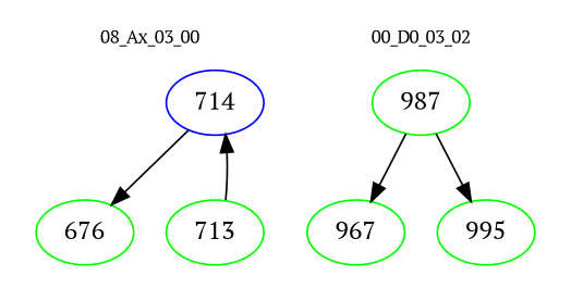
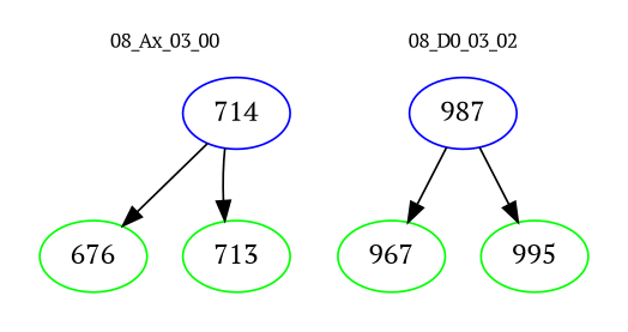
  digraph {
    fontname="PT Serif"
    node [color=green fontname="PT Serif"]
    edge [color=black fontname="PT Serif"]
    n1 [color=blue label=714]
    n2 [label=676]
    n3 [label=713]
-   n4 [label=987]
+   n4 [color=blue label=987]
    n5 [label=967]
    n6 [label=995]
    subgraph cluster_1 {
      color=white
      fontsize=10
      label="08_Ax_03_00"
      n1
      n2
      n3
    }
    subgraph cluster_2 {
      color=white
      fontsize=10
-     label="00_D0_03_02"
+     label="08_D0_03_02"
      n4
      n5
      n6
    }
    n1 -> n2
-   n3 -> n1
+   n1 -> n3
    n4 -> n5
    n4 -> n6
  }
